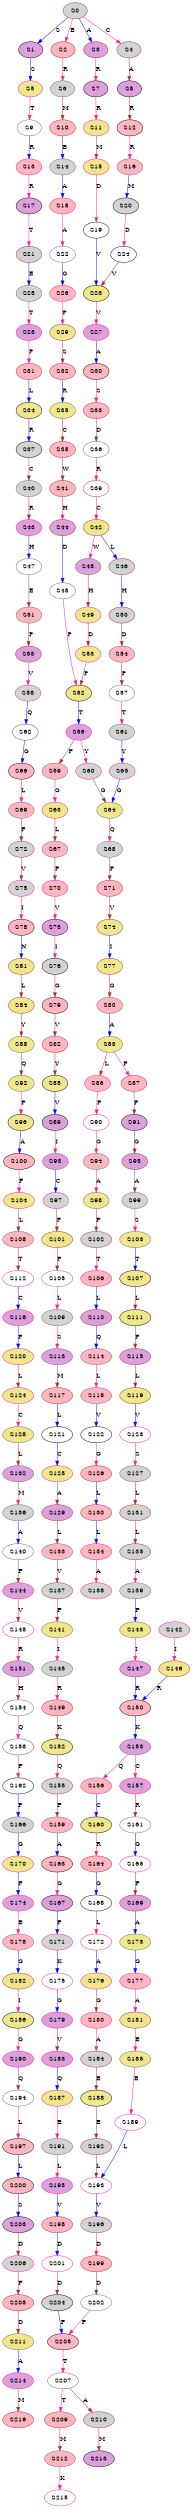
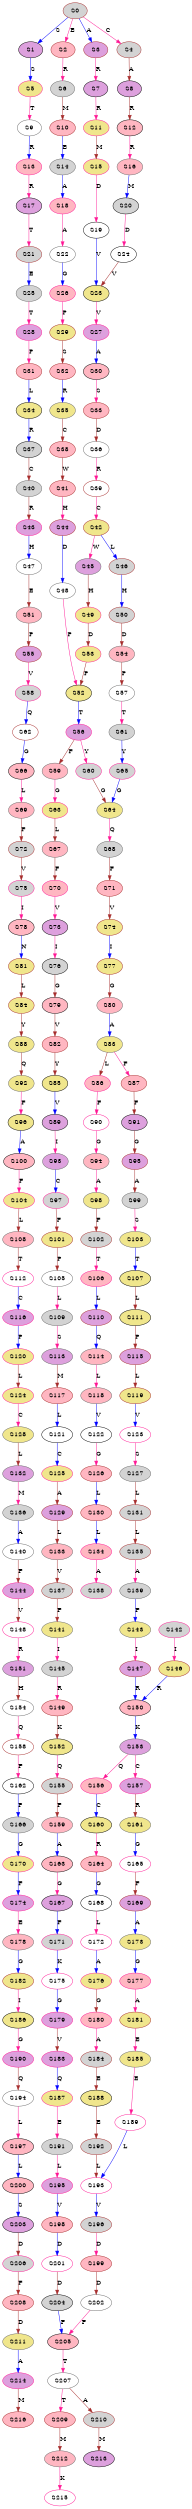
  strict digraph {
    node [color=gray40 fillcolor=lightpink style=filled]
    edge [color=deeppink]
    S0 [color=brown fillcolor=lightgrey]
    S1 [color=black fillcolor=plum]
    S2 [color=brown]
    S3 [color=brown fillcolor=plum]
    S4 [color=brown fillcolor=lightgrey]
    S5 [color=deeppink fillcolor=khaki]
    S6 [fillcolor=lightgrey]
    S7 [color=black fillcolor=plum]
    S8 [color=black fillcolor=plum]
    S9 [fillcolor=white]
    S10 [color=brown]
    S11 [color=deeppink fillcolor=khaki]
    S12 [color=black]
    S13 [color=deeppink]
    S14 [fillcolor=lightgrey]
    S15 [color=deeppink fillcolor=khaki]
    S16
    S17 [color=black fillcolor=plum]
    S18 [color=deeppink]
    S19 [color=black fillcolor=white]
    S20 [color=black fillcolor=lightgrey]
    S21 [color=brown fillcolor=lightgrey]
    S22 [fillcolor=white]
    S23 [color=black fillcolor=khaki]
    S24 [color=black fillcolor=white]
    S25 [fillcolor=lightgrey]
    S26 [color=deeppink]
    S27 [color=deeppink fillcolor=plum]
    S28 [color=deeppink fillcolor=plum]
    S29 [color=brown fillcolor=khaki]
    S30 [color=black]
    S31 [color=brown]
    S32 [color=brown]
    S33 [color=brown]
    S34 [color=black fillcolor=khaki]
    S35 [fillcolor=khaki]
    S36 [fillcolor=white]
    S37 [color=black fillcolor=lightgrey]
    S38 [color=brown]
    S39 [color=brown fillcolor=white]
    S40 [fillcolor=lightgrey]
    S41 [color=brown]
    S42 [color=brown fillcolor=khaki]
    S43 [color=deeppink fillcolor=plum]
    S44 [color=brown fillcolor=plum]
    S45 [fillcolor=plum]
    S46 [color=brown fillcolor=lightgrey]
    S47 [fillcolor=white]
    S48 [fillcolor=white]
    S49 [color=deeppink fillcolor=khaki]
    S50 [color=brown fillcolor=lightgrey]
    S51
    S52 [color=black fillcolor=khaki]
    S53 [color=deeppink fillcolor=khaki]
    S54
    S55 [color=brown fillcolor=plum]
    S56 [color=deeppink fillcolor=plum]
    S57 [fillcolor=white]
    S58 [color=deeppink fillcolor=lightgrey]
    S59
    S60 [color=deeppink fillcolor=lightgrey]
    S61 [fillcolor=lightgrey]
    S62 [color=brown fillcolor=white]
    S63 [color=deeppink fillcolor=khaki]
    S64 [fillcolor=khaki]
    S65 [color=deeppink fillcolor=lightgrey]
    S66 [color=black]
    S67
    S68 [fillcolor=lightgrey]
    S69
    S70 [color=deeppink]
    S71 [color=brown]
    S72 [color=brown fillcolor=lightgrey]
    S73 [color=black fillcolor=plum]
    S74 [color=brown fillcolor=khaki]
    S75 [color=deeppink fillcolor=lightgrey]
    S76 [color=black fillcolor=lightgrey]
    S77 [color=brown fillcolor=khaki]
    S78 [color=black]
    S79 [color=black]
    S80
    S81 [color=brown fillcolor=khaki]
    S82 [color=brown]
    S83 [fillcolor=khaki]
    S84 [color=brown fillcolor=khaki]
    S85 [color=black fillcolor=khaki]
    S86 [color=deeppink]
    S87 [color=brown]
    S88 [fillcolor=khaki]
    S89 [color=black fillcolor=plum]
    S90 [color=deeppink fillcolor=white]
    S91 [color=black fillcolor=plum]
    S92 [fillcolor=khaki]
    S93 [fillcolor=plum]
    S94
    S95 [color=brown fillcolor=plum]
    S96 [color=black fillcolor=khaki]
    S97 [color=deeppink fillcolor=lightgrey]
    S98 [fillcolor=khaki]
    S99 [fillcolor=lightgrey]
    S100 [color=black]
    S101 [color=brown fillcolor=khaki]
    S102 [color=brown fillcolor=lightgrey]
    S103 [fillcolor=khaki]
    S104 [color=deeppink fillcolor=khaki]
    S105 [fillcolor=white]
    S106 [color=deeppink]
    S107 [color=black fillcolor=khaki]
    S108
    S109 [fillcolor=lightgrey]
    S110 [color=brown fillcolor=plum]
    S111 [color=black fillcolor=khaki]
    S112 [color=deeppink fillcolor=white]
    S113 [fillcolor=plum]
    S114
    S115 [color=brown fillcolor=plum]
    S116 [color=deeppink fillcolor=plum]
    S117 [color=brown]
    S118
    S119 [color=brown fillcolor=khaki]
    S120 [color=deeppink fillcolor=khaki]
    S121 [color=black fillcolor=white]
    S122 [color=black fillcolor=white]
    S123 [color=deeppink fillcolor=white]
    S124 [color=deeppink fillcolor=khaki]
    S125 [color=deeppink fillcolor=khaki]
    S126 [color=brown]
    S127 [fillcolor=lightgrey]
    S128 [fillcolor=khaki]
    S129 [color=brown fillcolor=plum]
    S130 [color=brown]
    S131 [color=brown fillcolor=lightgrey]
    S132 [fillcolor=plum]
    S133
    S134 [color=deeppink]
    S135 [color=brown fillcolor=lightgrey]
    S136 [fillcolor=lightgrey]
    S137 [color=brown fillcolor=lightgrey]
    S138 [color=deeppink fillcolor=lightgrey]
    S139 [fillcolor=lightgrey]
    S140 [fillcolor=white]
    S141 [fillcolor=khaki]
    S143 [fillcolor=khaki]
    S144 [color=deeppink fillcolor=plum]
    S145 [fillcolor=lightgrey]
    S142 [color=deeppink fillcolor=lightgrey]
    S146 [color=brown fillcolor=khaki]
    S147 [color=brown fillcolor=plum]
    S148 [color=deeppink fillcolor=white]
    S149 [color=brown]
    S150 [color=black]
    S151 [fillcolor=plum]
    S152 [color=black fillcolor=khaki]
    S153 [fillcolor=plum]
    S154 [fillcolor=white]
    S155 [color=brown fillcolor=lightgrey]
    S156 [color=deeppink]
    S157 [color=deeppink fillcolor=plum]
    S158 [color=brown fillcolor=white]
    S159
    S160 [color=black fillcolor=khaki]
-   S161 [fillcolor=white]
+   S161 [fillcolor=khaki]
    S162 [color=black fillcolor=white]
    S163 [color=black]
    S164 [color=brown]
    S165 [color=deeppink fillcolor=white]
    S166 [fillcolor=lightgrey]
    S167 [color=black fillcolor=plum]
    S168 [color=black fillcolor=white]
    S169 [color=brown fillcolor=plum]
    S170 [color=deeppink fillcolor=khaki]
    S171 [color=deeppink fillcolor=lightgrey]
    S172 [color=deeppink fillcolor=white]
    S173 [fillcolor=khaki]
    S174 [color=deeppink fillcolor=plum]
    S175 [color=deeppink fillcolor=white]
    S176 [color=deeppink fillcolor=khaki]
    S177 [color=deeppink]
    S178
    S179 [color=deeppink fillcolor=plum]
    S180 [color=deeppink]
    S181 [color=brown fillcolor=khaki]
    S182 [color=brown fillcolor=khaki]
    S183 [color=deeppink fillcolor=plum]
    S184 [color=brown fillcolor=lightgrey]
    S185 [fillcolor=khaki]
    S186 [color=black fillcolor=khaki]
    S187 [color=deeppink fillcolor=khaki]
    S188 [color=black fillcolor=khaki]
    S189 [color=deeppink fillcolor=white]
    S190 [color=deeppink fillcolor=plum]
    S191 [fillcolor=lightgrey]
    S192 [color=brown fillcolor=lightgrey]
    S193 [color=deeppink fillcolor=white]
    S194 [fillcolor=white]
    S195 [color=deeppink fillcolor=plum]
    S196 [color=brown fillcolor=lightgrey]
    S197 [color=black]
    S198 [color=brown]
    S199 [color=brown]
    S200 [color=black]
    S201 [color=deeppink fillcolor=white]
    S202 [fillcolor=white]
    S203 [color=black fillcolor=plum]
    S204 [color=black fillcolor=lightgrey]
    S205 [color=black]
    S206 [color=deeppink fillcolor=lightgrey]
    S207 [fillcolor=white]
    S208 [color=brown]
    S209 [color=brown]
    S210 [color=brown fillcolor=lightgrey]
    S211 [fillcolor=khaki]
    S212
    S213 [color=black fillcolor=plum]
    S214 [color=deeppink fillcolor=plum]
    S215 [color=deeppink fillcolor=white]
    S216 [color=brown]
    S0 -> S1 [color=blue label=S]
    S0 -> S2 [label=E]
    S0 -> S3 [color=blue label=A]
    S0 -> S4 [label=C]
    S1 -> S5 [color=blue label=S]
    S2 -> S6 [label=R]
    S3 -> S7 [label=R]
    S4 -> S8 [color=brown label=A]
    S5 -> S9 [label=T]
    S6 -> S10 [color=brown label=M]
    S7 -> S11 [label=R]
    S8 -> S12 [color=brown label=R]
    S9 -> S13 [color=blue label=R]
    S10 -> S14 [color=blue label=E]
    S11 -> S15 [color=brown label=M]
    S12 -> S16 [label=R]
    S13 -> S17 [label=R]
    S14 -> S18 [color=blue label=A]
    S15 -> S19 [label=D]
    S16 -> S20 [color=blue label=M]
    S17 -> S21 [label=T]
    S18 -> S22 [label=A]
    S19 -> S23 [color=blue label=V]
    S20 -> S24 [label=D]
    S21 -> S25 [color=blue label=E]
    S22 -> S26 [color=blue label=G]
    S23 -> S27 [label=V]
    S24 -> S23 [color=brown label=V]
    S25 -> S28 [label=T]
    S26 -> S29 [label=P]
    S27 -> S30 [color=blue label=A]
    S28 -> S31 [label=P]
    S29 -> S32 [color=brown label=S]
    S30 -> S33 [label=S]
    S31 -> S34 [color=blue label=L]
    S32 -> S35 [color=blue label=R]
    S33 -> S36 [color=brown label=D]
    S34 -> S37 [color=blue label=R]
    S35 -> S38 [color=brown label=C]
    S36 -> S39 [label=R]
    S37 -> S40 [color=brown label=C]
    S38 -> S41 [color=brown label=W]
    S39 -> S42 [label=C]
    S40 -> S43 [color=brown label=R]
    S41 -> S44 [label=H]
    S42 -> S45 [label=W]
    S42 -> S46 [color=blue label=L]
    S43 -> S47 [color=blue label=H]
    S44 -> S48 [color=blue label=D]
    S45 -> S49 [color=brown label=H]
    S46 -> S50 [color=blue label=H]
    S47 -> S51 [color=brown label=E]
    S48 -> S52 [label=P]
    S49 -> S53 [color=brown label=D]
    S50 -> S54 [color=brown label=D]
    S51 -> S55 [color=brown label=P]
    S52 -> S56 [color=blue label=T]
    S53 -> S52 [color=brown label=P]
    S54 -> S57 [color=brown label=P]
    S55 -> S58 [label=V]
    S56 -> S59 [color=brown label=F]
    S56 -> S60 [label=Y]
    S57 -> S61 [label=T]
    S58 -> S62 [color=blue label=Q]
    S59 -> S63 [label=G]
    S60 -> S64 [color=brown label=G]
    S61 -> S65 [color=blue label=Y]
    S62 -> S66 [color=blue label=G]
    S63 -> S67 [color=brown label=L]
    S64 -> S68 [label=Q]
    S65 -> S64 [color=blue label=G]
    S66 -> S69 [label=L]
    S67 -> S70 [color=brown label=F]
    S68 -> S71 [color=brown label=F]
    S69 -> S72 [color=brown label=F]
    S70 -> S73 [label=V]
    S71 -> S74 [color=brown label=V]
    S72 -> S75 [color=brown label=V]
    S73 -> S76 [label=I]
    S74 -> S77 [color=blue label=I]
    S75 -> S78 [label=I]
    S76 -> S79 [color=brown label=G]
    S77 -> S80 [color=brown label=G]
    S78 -> S81 [color=blue label=N]
    S79 -> S82 [color=brown label=V]
    S80 -> S83 [color=blue label=A]
    S81 -> S84 [color=brown label=L]
    S82 -> S85 [color=brown label=Y]
    S83 -> S86 [color=brown label=L]
    S83 -> S87 [label=F]
    S84 -> S88 [color=brown label=Y]
    S85 -> S89 [color=blue label=V]
    S86 -> S90 [label=F]
    S87 -> S91 [color=brown label=F]
    S88 -> S92 [color=brown label=Q]
    S89 -> S93 [label=I]
    S90 -> S94 [label=G]
    S91 -> S95 [color=brown label=G]
    S92 -> S96 [label=F]
    S93 -> S97 [color=blue label=C]
    S94 -> S98 [label=A]
    S95 -> S99 [color=brown label=A]
    S96 -> S100 [color=blue label=A]
    S97 -> S101 [color=brown label=F]
    S98 -> S102 [color=brown label=F]
    S99 -> S103 [label=S]
    S100 -> S104 [label=F]
    S101 -> S105 [color=brown label=P]
    S102 -> S106 [label=T]
    S103 -> S107 [color=blue label=T]
    S104 -> S108 [color=brown label=L]
    S105 -> S109 [label=L]
    S106 -> S110 [color=blue label=L]
    S107 -> S111 [color=brown label=L]
    S108 -> S112 [color=brown label=T]
    S109 -> S113 [label=S]
    S110 -> S114 [color=blue label=Q]
    S111 -> S115 [color=brown label=P]
    S112 -> S116 [color=blue label=C]
    S113 -> S117 [color=brown label=M]
    S114 -> S118 [label=L]
    S115 -> S119 [color=brown label=L]
    S116 -> S120 [color=blue label=P]
    S117 -> S121 [color=blue label=L]
    S118 -> S122 [color=blue label=V]
    S119 -> S123 [color=blue label=V]
    S120 -> S124 [color=brown label=L]
    S121 -> S125 [color=blue label=C]
    S122 -> S126 [label=G]
    S123 -> S127 [label=S]
    S124 -> S128 [label=C]
    S125 -> S129 [color=brown label=A]
    S126 -> S130 [color=blue label=L]
    S127 -> S131 [color=brown label=L]
    S128 -> S132 [color=brown label=L]
    S129 -> S133 [color=brown label=L]
    S130 -> S134 [color=blue label=L]
    S131 -> S135 [color=brown label=L]
    S132 -> S136 [label=M]
    S133 -> S137 [color=brown label=V]
    S134 -> S138 [label=A]
    S135 -> S139 [label=A]
    S136 -> S140 [color=blue label=A]
    S137 -> S141 [color=brown label=F]
    S139 -> S143 [color=blue label=F]
    S140 -> S144 [color=brown label=F]
    S141 -> S145 [label=I]
    S143 -> S147 [label=I]
    S144 -> S148 [color=brown label=V]
    S145 -> S149 [label=R]
    S142 -> S146 [label=I]
    S146 -> S150 [color=blue label=R]
    S147 -> S150 [color=blue label=R]
    S148 -> S151 [label=R]
    S149 -> S152 [color=brown label=K]
    S150 -> S153 [color=blue label=K]
    S151 -> S154 [color=brown label=H]
    S152 -> S155 [label=Q]
    S153 -> S156 [label=Q]
    S153 -> S157 [label=C]
    S154 -> S158 [label=Q]
    S155 -> S159 [color=brown label=F]
    S156 -> S160 [color=blue label=C]
    S157 -> S161 [color=brown label=R]
    S158 -> S162 [label=F]
    S159 -> S163 [color=blue label=A]
    S160 -> S164 [label=R]
    S161 -> S165 [color=blue label=G]
    S162 -> S166 [color=blue label=P]
    S163 -> S167 [label=G]
    S164 -> S168 [color=blue label=G]
    S165 -> S169 [color=brown label=F]
    S166 -> S170 [color=blue label=G]
    S167 -> S171 [color=blue label=F]
    S168 -> S172 [label=L]
    S169 -> S173 [color=blue label=A]
    S170 -> S174 [color=blue label=F]
    S171 -> S175 [color=blue label=K]
    S172 -> S176 [color=blue label=A]
    S173 -> S177 [color=blue label=G]
    S174 -> S178 [label=E]
    S175 -> S179 [color=blue label=G]
    S176 -> S180 [color=brown label=G]
    S177 -> S181 [label=A]
    S178 -> S182 [color=blue label=G]
    S179 -> S183 [color=brown label=V]
    S180 -> S184 [label=A]
    S181 -> S185 [label=E]
    S182 -> S186 [label=I]
    S183 -> S187 [color=blue label=Q]
    S184 -> S188 [color=brown label=E]
    S185 -> S189 [label=E]
    S186 -> S190 [label=G]
    S187 -> S191 [label=E]
    S188 -> S192 [color=brown label=E]
    S189 -> S193 [color=blue label=L]
    S190 -> S194 [color=brown label=Q]
    S191 -> S195 [label=L]
    S192 -> S193 [color=brown label=L]
    S193 -> S196 [color=blue label=V]
    S194 -> S197 [label=L]
    S195 -> S198 [color=blue label=V]
    S196 -> S199 [label=D]
    S197 -> S200 [color=blue label=L]
    S198 -> S201 [color=blue label=D]
    S199 -> S202 [color=brown label=D]
    S200 -> S203 [color=blue label=S]
    S201 -> S204 [color=brown label=D]
    S202 -> S205 [label=F]
    S203 -> S206 [color=brown label=D]
    S204 -> S205 [color=blue label=F]
    S205 -> S207 [label=T]
    S206 -> S208 [color=brown label=F]
    S207 -> S209 [label=T]
    S207 -> S210 [color=brown label=A]
    S208 -> S211 [color=brown label=D]
    S209 -> S212 [color=brown label=M]
    S210 -> S213 [color=brown label=M]
    S211 -> S214 [color=blue label=A]
    S212 -> S215 [label=K]
    S214 -> S216 [color=brown label=M]
  }
